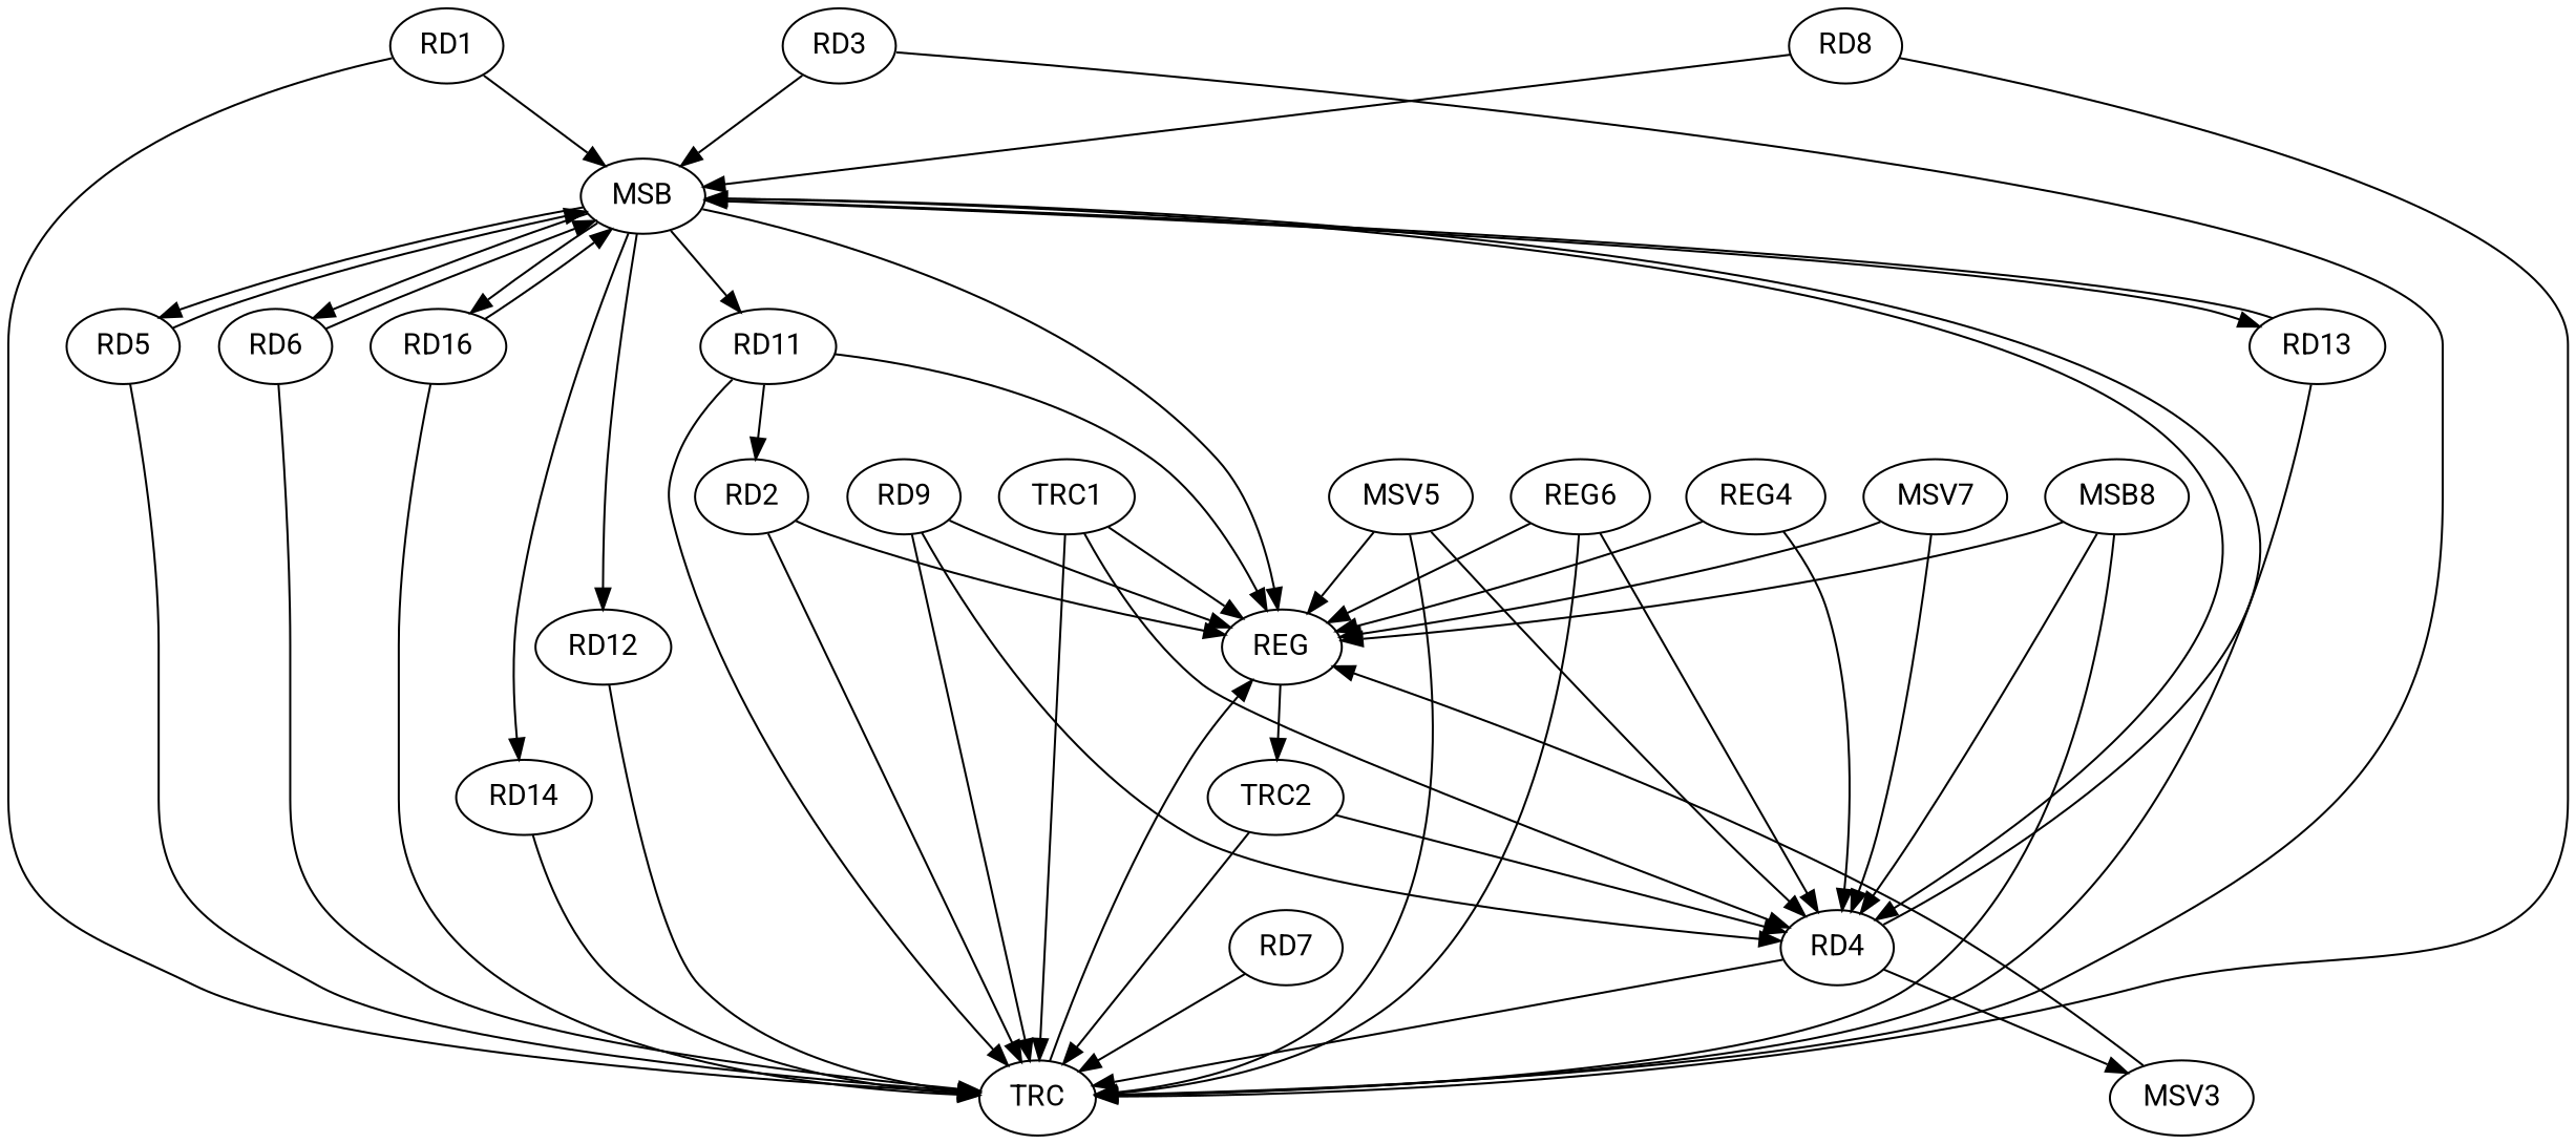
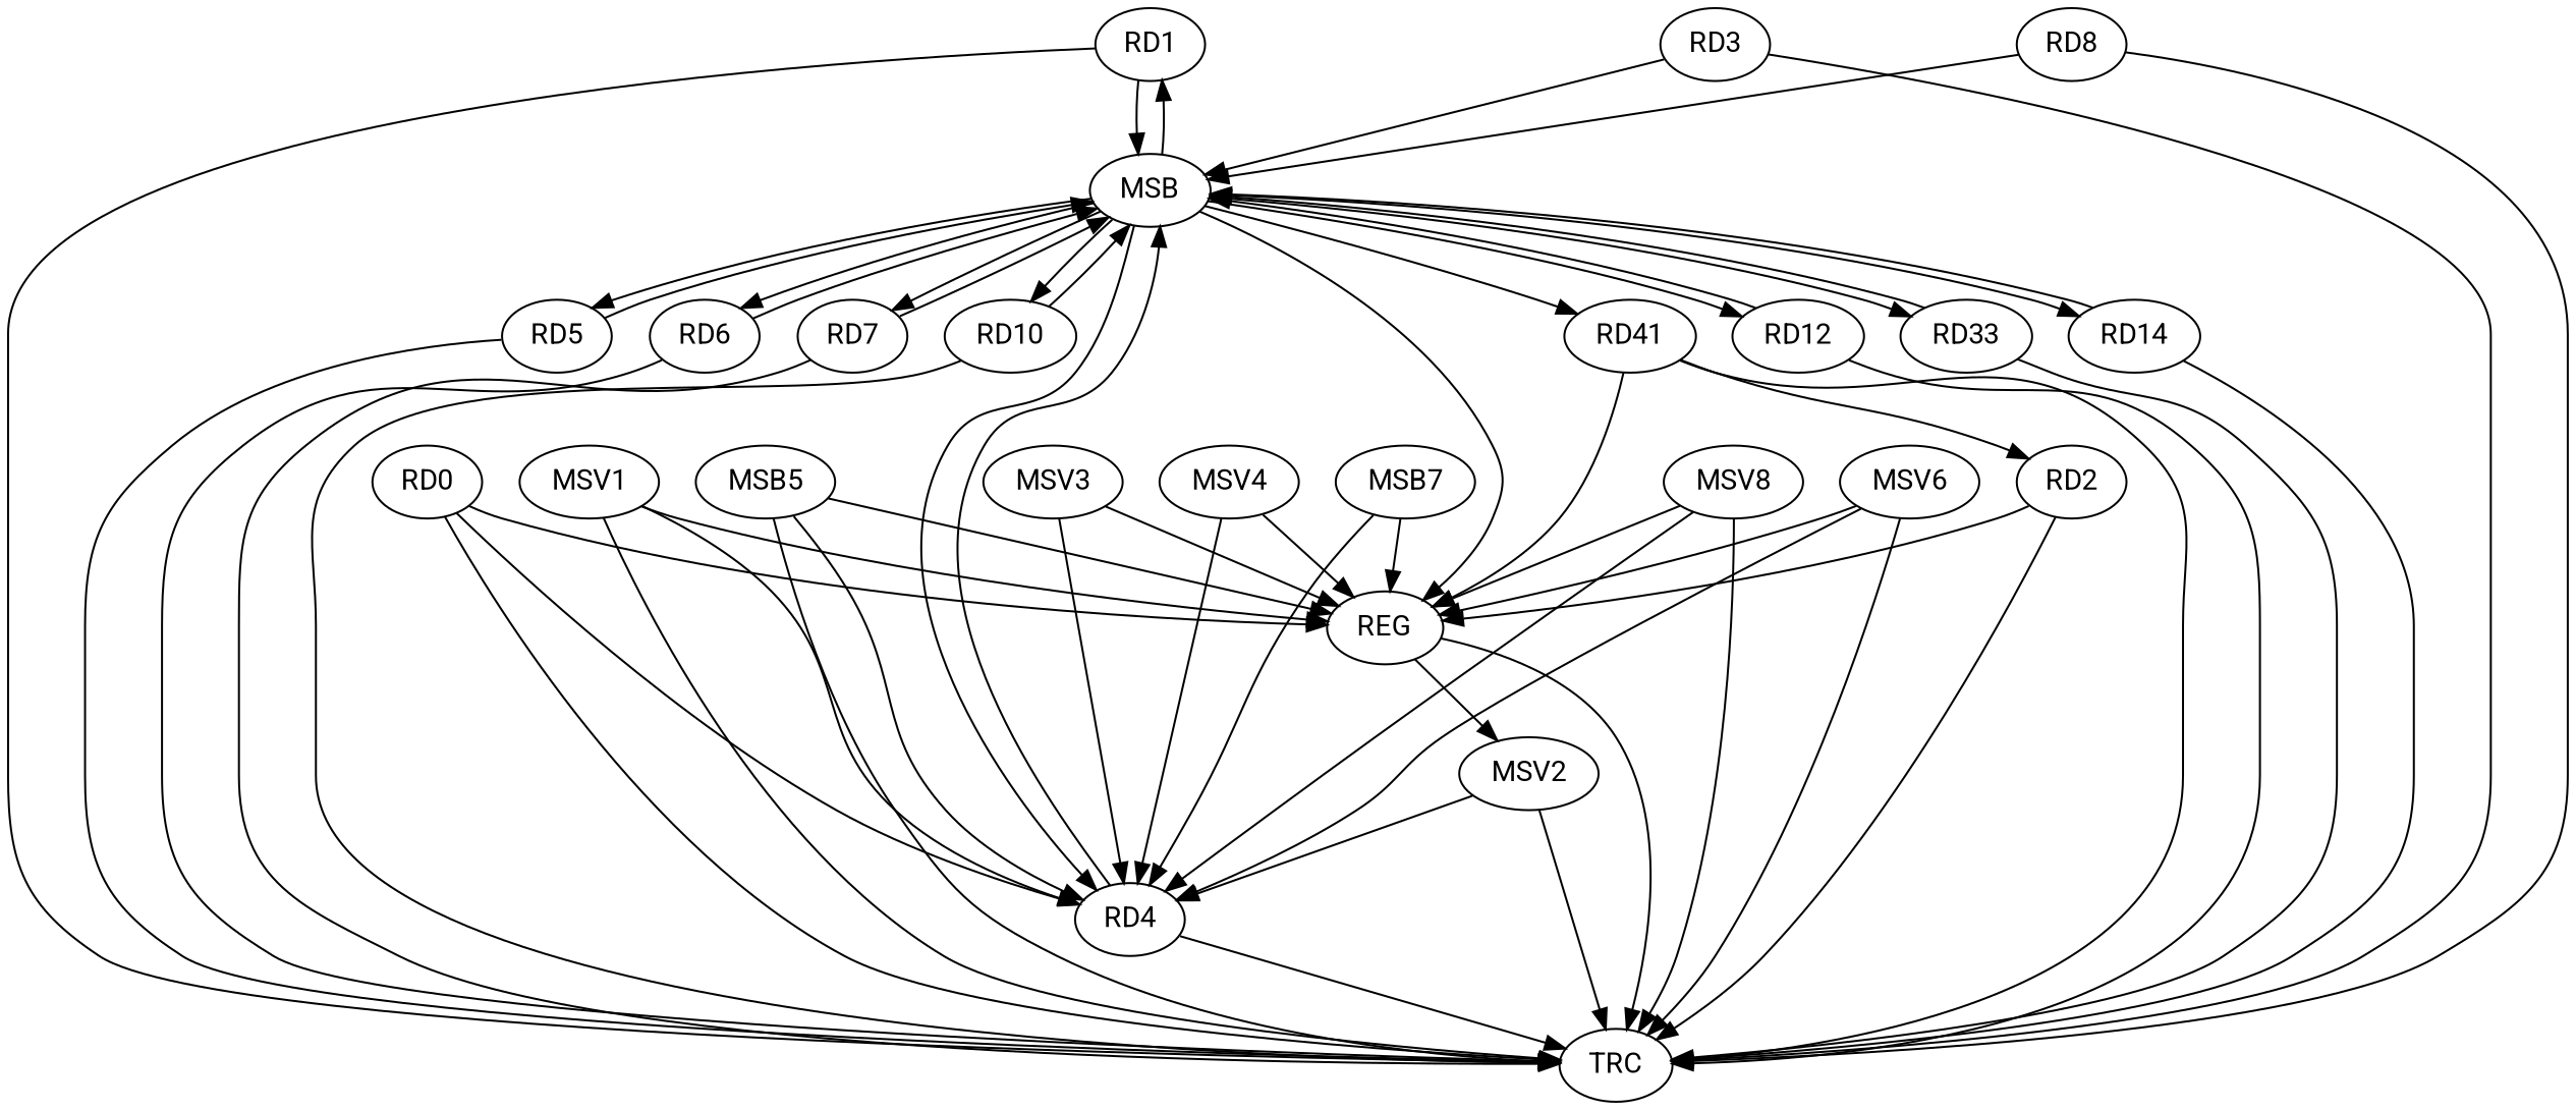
  strict digraph {
    fontname=Roboto
    node [fontname=Roboto]
    edge [fontname=Roboto]
    n1 [label=RD1]
    n2 [label=MSB]
    n3 [label=TRC]
    n4 [label=REG]
    n5 [label=RD4]
    n6 [label=RD5]
    n7 [label=RD6]
    n8 [label=RD7]
-   n9 [label=RD16]
-   n10 [label=RD11]
+   n9 [label=RD10]
+   n10 [label=RD41]
    n11 [label=RD12]
-   n12 [label=RD13]
+   n12 [label=RD33]
    n13 [label=RD14]
    n14 [label=RD2]
-   n15 [label=TRC2]
+   n15 [label=MSV2]
    n16 [label=RD3]
    n17 [label=RD8]
-   n18 [label=RD9]
-   n19 [label=TRC1]
+   n18 [label=RD0]
+   n19 [label=MSV1]
    n20 [label=MSV3]
-   n21 [label=REG4]
-   n22 [label=MSV5]
-   n23 [label=REG6]
-   n24 [label=MSV7]
-   n25 [label=MSB8]
+   n21 [label=MSV4]
+   n22 [label=MSB5]
+   n23 [label=MSV6]
+   n24 [label=MSB7]
+   n25 [label=MSV8]
    n1 -> n2
    n1 -> n3
+   n2 -> n1
    n2 -> n4
    n2 -> n5
    n2 -> n6
    n2 -> n7
+   n2 -> n8
    n2 -> n9
    n2 -> n10
    n2 -> n11
    n2 -> n12
    n2 -> n13
-   n3 -> n4
+   n4 -> n3
    n4 -> n15
    n5 -> n2
    n5 -> n3
    n6 -> n2
    n6 -> n3
    n7 -> n2
    n7 -> n3
+   n8 -> n2
    n8 -> n3
    n9 -> n2
    n9 -> n3
    n10 -> n3
    n10 -> n4
    n10 -> n14
+   n11 -> n2
    n11 -> n3
    n12 -> n2
    n12 -> n3
+   n13 -> n2
    n13 -> n3
    n14 -> n3
    n14 -> n4
    n15 -> n3
    n15 -> n5
    n16 -> n2
    n16 -> n3
    n17 -> n2
    n17 -> n3
    n18 -> n3
    n18 -> n4
    n18 -> n5
    n19 -> n3
    n19 -> n4
    n19 -> n5
    n20 -> n4
-   n5 -> n20
+   n20 -> n5
    n21 -> n4
    n21 -> n5
    n22 -> n3
    n22 -> n4
    n22 -> n5
    n23 -> n3
    n23 -> n4
    n23 -> n5
    n24 -> n4
    n24 -> n5
    n25 -> n3
    n25 -> n4
    n25 -> n5
  }
